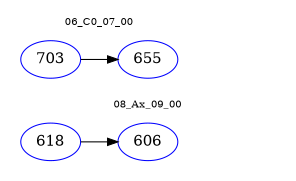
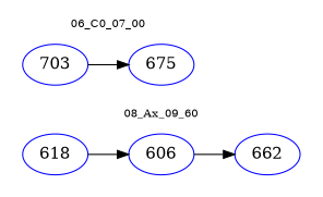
  digraph {
    rankdir=LR
    node [color=blue]
    edge [color=black]
    n1 [label=618]
    n2 [label=606]
+   n3 [label=662]
    n4 [label=703]
-   n5 [label=655]
+   n5 [label=675]
    subgraph cluster_1 {
      color=white
      fontsize=10
-     label="08_Ax_09_00"
+     label="08_Ax_09_60"
      n1
      n2
+     n3
    }
    subgraph cluster_2 {
      color=white
      fontsize=10
      label="06_C0_07_00"
      n4
      n5
    }
    n1 -> n2
+   n2 -> n3
    n4 -> n5
  }
